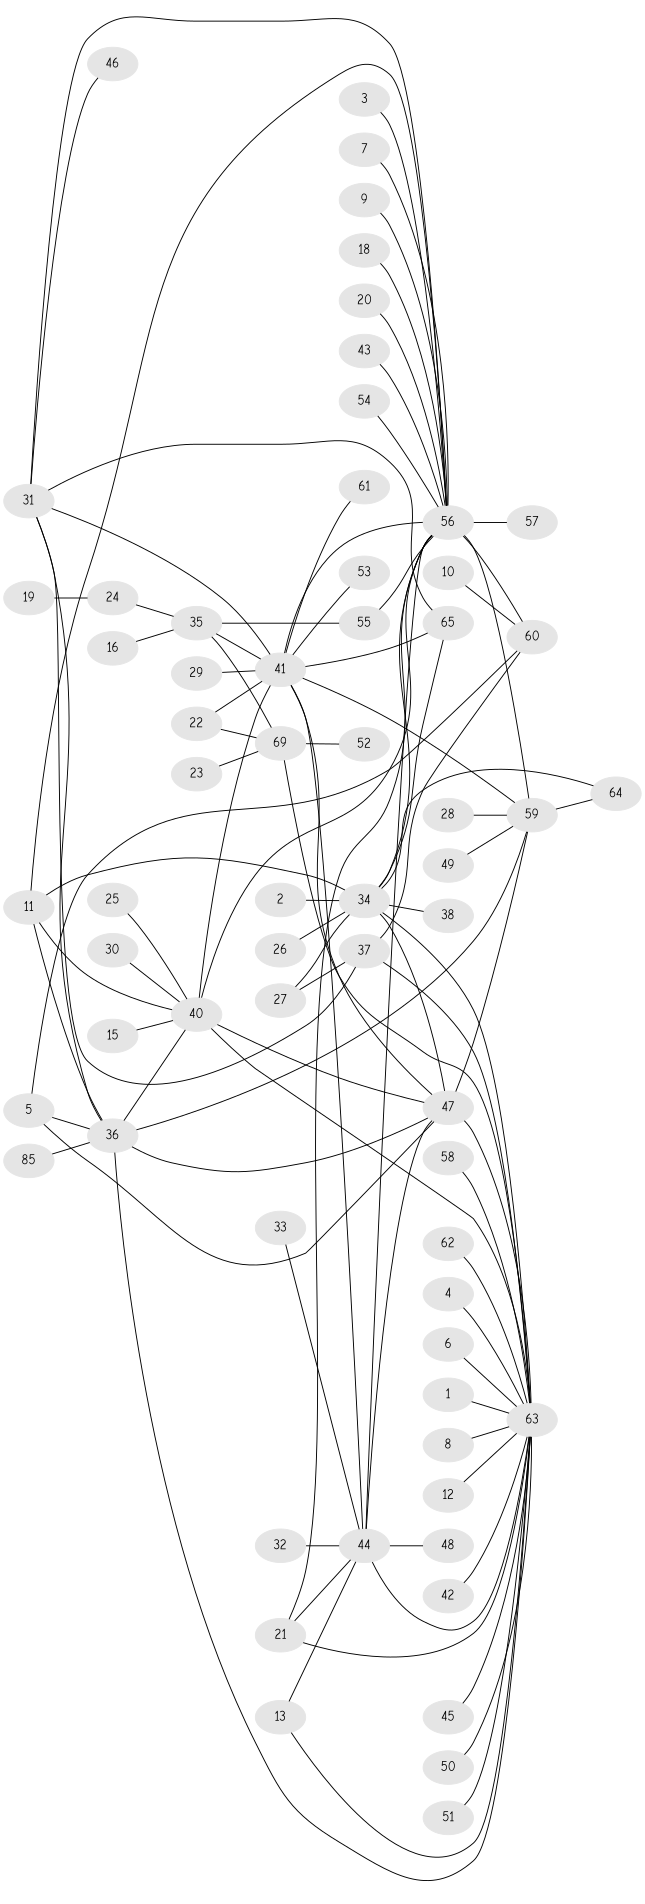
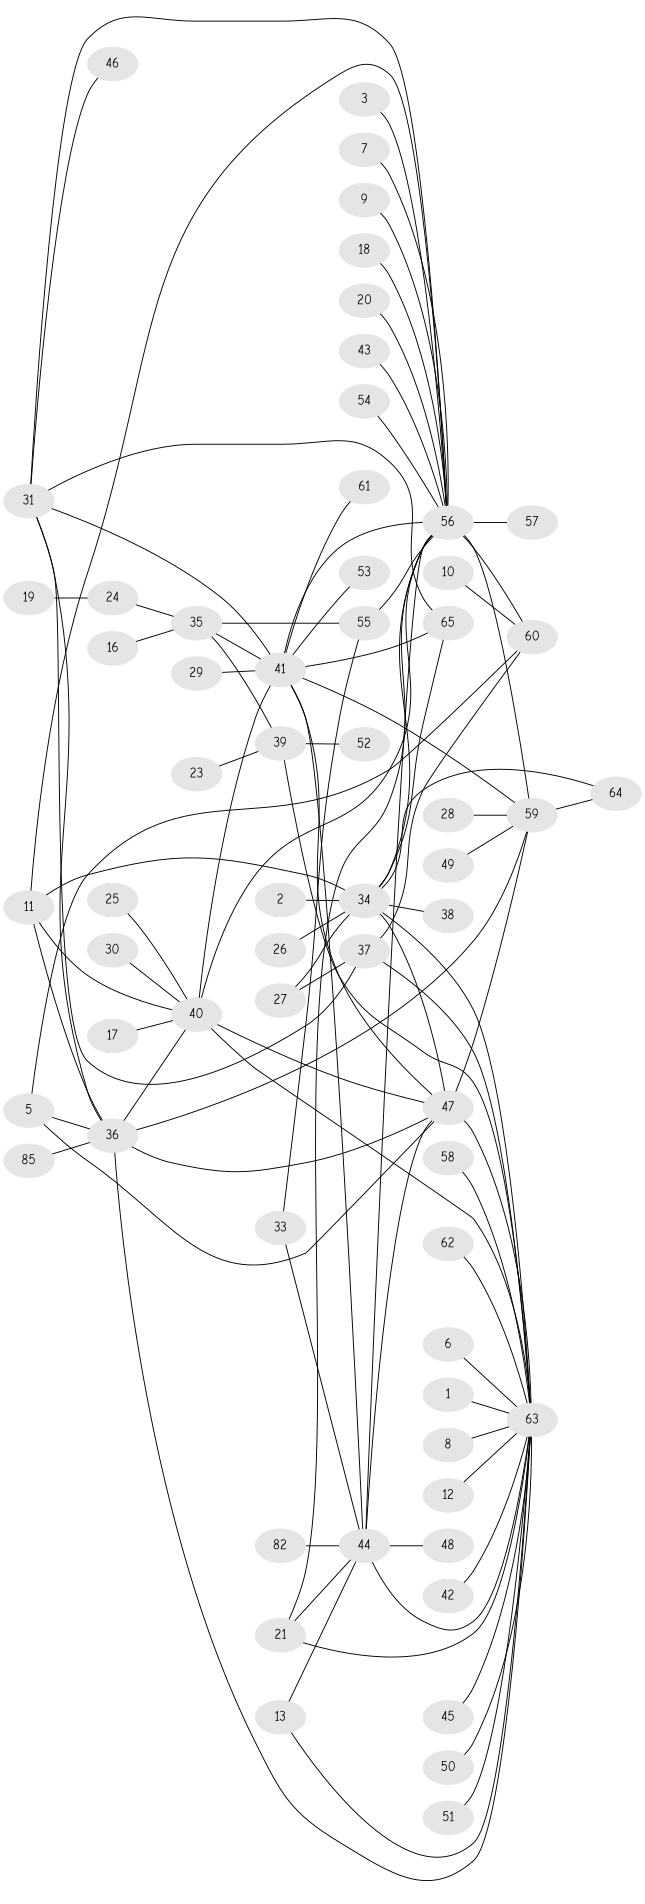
  graph {
    fontname="Comic Neue"
    rankdir=LR
    node [color=gray90 fontname="Comic Neue" style=filled]
    edge [fontname="Comic Neue" weight=1.0]
    1
    63
    2
    34
    56
    47
    65
    38
    64
    3
    60
    59
    57
-   4
    5
    36
    40
    6
    7
    8
    9
    10
    11
    41
    12
    13
    44
    48
    n29 [label=85]
    16
    35
-   39 [label=69]
+   39
    55
-   17 [label=15]
+   17
    18
    19
    24
    31
    37
    46
    20
    21
-   22
    52
    53
    61
    23
    25
    26
    27
    28
    29
    30
-   32
+   32 [label=82]
    33
    42
    43
    45
    49
    50
    51
    54
    58
    62
    1 -- 63
    2 -- 34
    34 -- 63
    34 -- 56 [weight=2.0]
    34 -- 47
    34 -- 65
    34 -- 38
    34 -- 64
    56 -- 60
    56 -- 59
    56 -- 57
    47 -- 63
    47 -- 59
    3 -- 56
    59 -- 64
-   4 -- 63
    5 -- 47
    5 -- 60
    5 -- 36
    36 -- 63
    36 -- 47
    36 -- 59
    36 -- 40
    40 -- 63 [weight=2.0]
    40 -- 56
    40 -- 47
    40 -- 41
    6 -- 63
    7 -- 56
    8 -- 63
    9 -- 56
    10 -- 60
    11 -- 34
    11 -- 56
    11 -- 36
    11 -- 40
    41 -- 56
    41 -- 47
    41 -- 65
    41 -- 59
    41 -- 44
    41 -- 53
    41 -- 61
    12 -- 63
    13 -- 63
    13 -- 44
    44 -- 63 [weight=2.0]
    44 -- 56
    44 -- 47
    44 -- 48
    n29 -- 36
    16 -- 35
    35 -- 41
    35 -- 39
    35 -- 55
    39 -- 63 [weight=2.0]
    39 -- 52
    55 -- 56
    17 -- 40
    18 -- 56
    19 -- 24
    24 -- 35
    31 -- 56
    31 -- 65
    31 -- 36
    31 -- 41
    31 -- 37
    31 -- 46
    37 -- 63
    37 -- 60
    20 -- 56
    21 -- 63 [weight=2.0]
    21 -- 56
    21 -- 44
-   22 -- 41
-   22 -- 39
    23 -- 39
    25 -- 40
    26 -- 34
    27 -- 34
    27 -- 37
    28 -- 59
    29 -- 41
    30 -- 40
    32 -- 44
    33 -- 44
+   33 -- 55
    42 -- 63
    43 -- 56
    45 -- 63
    49 -- 59
    50 -- 63
    51 -- 63
    54 -- 56
    58 -- 63
    62 -- 63
  }
